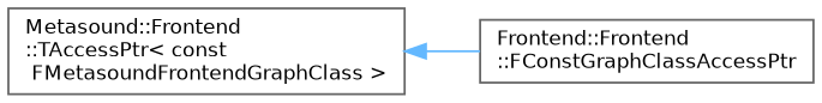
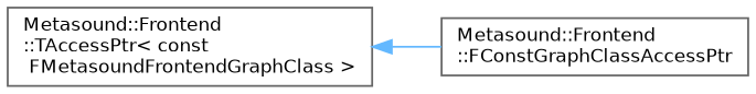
  digraph {
    rankdir=LR
    node [color=grey40 fillcolor=white fontname=Helvetica fontsize=10 shape=box style=filled]
    n1 [height=0.2 label="Metasound::Frontend\l::TAccessPtr\< const\l FMetasoundFrontendGraphClass \>" width=0.4]
-   n2 [height=0.2 label="Frontend::Frontend\l::FConstGraphClassAccessPtr" width=0.4]
+   n2 [height=0.2 label="Metasound::Frontend\l::FConstGraphClassAccessPtr" width=0.4]
    n1 -> n2 [color=steelblue1 dir=back fontname=Helvetica fontsize=10 labelfontname=Helvetica labelfontsize=10 style=solid]
  }
